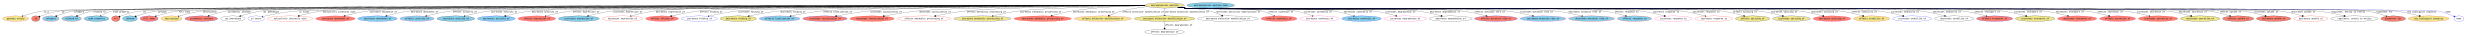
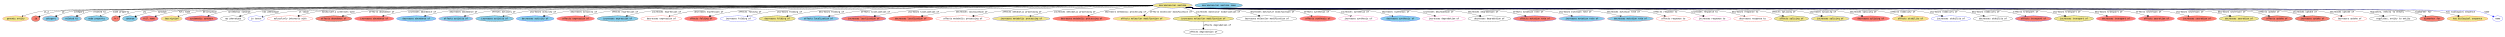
  digraph {
    fontname="JetBrains Mono"
    node [color=black fillcolor=salmon fontname="JetBrains Mono" style=filled]
    edge [arrowhead=box fontname="JetBrains Mono" color=black style=solid]
    n1 [color=blue fillcolor=khaki height=0.5 label="macromolecular machine" width=2.7701]
    "genomic entity" [color=deeppink fillcolor=khaki height=0.5 width=1.7475]
    id [height=0.5 width=0.75]
    category [color=red fillcolor=skyblue height=0.5 width=0.75]
    "related to" [color=red fillcolor=skyblue height=0.5 width=0.75]
    "node property" [fillcolor=skyblue height=0.5 width=0.75]
    iri [height=0.5 width=0.75]
    synonym [fillcolor=skyblue height=0.5 width=0.75]
    "full name" [color=blue height=0.5 width=0.75]
    description [color=deeppink fillcolor=khaki height=0.5 width=0.75]
    "systematic synonym" [color=blue height=0.5 width=0.75]
    "has phenotype" [fillcolor=white height=0.5 width=0.75]
    "in taxon" [color=blue fillcolor=white height=0.5 width=0.75]
    "molecularly interacts with" [color=red fillcolor=white height=0.5 width=0.75]
+   "affects abundance of" [height=0.5 width=0.75]
    "increases abundance of" [color=deeppink height=0.5 width=0.75]
    "decreases abundance of" [color=blue fillcolor=skyblue height=0.5 width=0.75]
    "affects activity of" [color=deeppink fillcolor=skyblue height=0.5 width=0.75]
    "increases activity of" [fillcolor=skyblue height=0.5 width=0.75]
    "decreases activity of" [color=blue fillcolor=skyblue height=0.5 width=0.75]
    "affects expression of" [color=deeppink height=0.5 width=0.75]
    "increases expression of" [fillcolor=skyblue height=0.5 width=0.75]
    "decreases expression of" [color=red fillcolor=white height=0.5 width=0.75]
    "affects folding of" [color=deeppink height=0.5 width=0.75]
    "increases folding of" [color=blue fillcolor=white height=0.5 width=0.75]
    "decreases folding of" [fillcolor=khaki height=0.5 width=0.75]
    "affects localization of" [color=deeppink fillcolor=skyblue height=0.5 width=0.75]
    "increases localization of" [color=blue height=0.5 width=0.75]
    "decreases localization of" [color=red height=0.5 width=0.75]
    "affects metabolic processing of" [color=red fillcolor=white height=0.5 width=0.75]
    "increases metabolic processing of" [color=blue fillcolor=khaki height=0.5 width=0.75]
    "decreases metabolic processing of" [color=red height=0.5 width=0.75]
    "affects molecular modification of" [color=deeppink fillcolor=khaki height=0.5 width=0.75]
    "increases molecular modification of" [fillcolor=khaki height=0.5 width=0.75]
    "decreases molecular modification of" [fillcolor=white height=0.5 width=0.75]
    "affects synthesis of" [color=deeppink height=0.5 width=0.75]
    "increases synthesis of" [color=deeppink fillcolor=white height=0.5 width=0.75]
    "decreases synthesis of" [color=blue fillcolor=skyblue height=0.5 width=0.75]
    "increases degradation of" [color=deeppink fillcolor=white height=0.5 width=0.75]
    "decreases degradation of" [fillcolor=white height=0.5 width=0.75]
    "affects mutation rate of" [color=blue height=0.5 width=0.75]
    "increases mutation rate of" [color=deeppink fillcolor=skyblue height=0.5 width=0.75]
    "decreases mutation rate of" [color=red fillcolor=skyblue height=0.5 width=0.75]
-   "affects response to" [color=red fillcolor=skyblue height=0.5 width=0.75]
+   "affects response to" [color=red fillcolor=white height=0.5 width=0.75]
    "increases response to" [color=deeppink fillcolor=white height=0.5 width=0.75]
    "decreases response to" [color=red fillcolor=white height=0.5 width=0.75]
    "affects splicing of" [fillcolor=khaki height=0.5 width=0.75]
    "increases splicing of" [color=blue fillcolor=khaki height=0.5 width=0.75]
    "decreases splicing of" [color=deeppink height=0.5 width=0.75]
    "affects stability of" [color=red fillcolor=khaki height=0.5 width=0.75]
    "increases stability of" [color=blue fillcolor=white height=0.5 width=0.75]
    "decreases stability of" [fillcolor=white height=0.5 width=0.75]
    "affects transport of" [color=blue height=0.5 width=0.75]
    "increases transport of" [fillcolor=khaki height=0.5 width=0.75]
    "decreases transport of" [color=deeppink height=0.5 width=0.75]
    "affects secretion of" [color=deeppink height=0.5 width=0.75]
    "increases secretion of" [color=red height=0.5 width=0.75]
    "decreases secretion of" [fillcolor=khaki height=0.5 width=0.75]
    "affects uptake of" [height=0.5 width=0.75]
    "increases uptake of" [height=0.5 width=0.75]
    "decreases uptake of" [color=red fillcolor=white height=0.5 width=0.75]
    "regulates, entity to entity" [fillcolor=white height=0.5 width=0.75]
    "biomarker for" [height=0.5 width=0.75]
    "has biological sequence" [color=red fillcolor=khaki height=0.5 width=0.75]
    name [color=blue fillcolor=white height=0.5 width=0.81271]
    "affects degradation of" [fillcolor=white height=0.5 width=0.75]
    "macromolecular machine name" [fillcolor=skyblue height=0.5 width=0.75]
    n1 -> "genomic entity" [arrowhead=tee label=is_a color="" style=""]
    n1 -> id [label=id]
    n1 -> category [label=category]
    n1 -> "related to" [label="related to"]
    n1 -> "node property" [arrowhead=tee label="node property"]
    n1 -> iri [label=iri]
    n1 -> synonym [label=synonym]
    n1 -> "full name" [arrowhead=diamond label="full name"]
    n1 -> description [arrowhead=tee label=description]
    n1 -> "systematic synonym" [arrowhead=diamond label="systematic synonym"]
    n1 -> "has phenotype" [arrowhead=diamond label="has phenotype"]
    n1 -> "in taxon" [arrowhead=tee label="in taxon"]
    n1 -> "molecularly interacts with" [label="molecularly interacts with"]
+   n1 -> "affects abundance of" [arrowhead=diamond label="affects abundance of"]
    n1 -> "increases abundance of" [arrowhead=diamond label="increases abundance of"]
    n1 -> "decreases abundance of" [arrowhead=diamond label="decreases abundance of"]
    n1 -> "affects activity of" [arrowhead=diamond label="affects activity of"]
    n1 -> "increases activity of" [arrowhead=tee label="increases activity of"]
    n1 -> "decreases activity of" [label="decreases activity of"]
    n1 -> "affects expression of" [arrowhead=tee label="affects expression of"]
    n1 -> "increases expression of" [arrowhead=diamond label="increases expression of"]
    n1 -> "decreases expression of" [arrowhead=tee label="decreases expression of"]
    n1 -> "affects folding of" [label="affects folding of"]
    n1 -> "increases folding of" [arrowhead=tee label="increases folding of"]
    n1 -> "decreases folding of" [arrowhead=diamond label="decreases folding of"]
    n1 -> "affects localization of" [arrowhead=diamond label="affects localization of"]
    n1 -> "increases localization of" [label="increases localization of"]
    n1 -> "decreases localization of" [label="decreases localization of"]
    n1 -> "affects metabolic processing of" [label="affects metabolic processing of"]
    n1 -> "increases metabolic processing of" [arrowhead=tee label="increases metabolic processing of"]
    n1 -> "decreases metabolic processing of" [arrowhead=diamond label="decreases metabolic processing of"]
    n1 -> "affects molecular modification of" [label="affects molecular modification of"]
    n1 -> "increases molecular modification of" [arrowhead=tee label="increases molecular modification of"]
    n1 -> "decreases molecular modification of" [label="decreases molecular modification of"]
    n1 -> "affects synthesis of" [arrowhead=tee label="affects synthesis of"]
    n1 -> "increases synthesis of" [arrowhead=tee label="increases synthesis of"]
    n1 -> "decreases synthesis of" [arrowhead=tee label="decreases synthesis of"]
    n1 -> "increases degradation of" [arrowhead=diamond label="increases degradation of"]
    n1 -> "decreases degradation of" [label="decreases degradation of"]
    n1 -> "affects mutation rate of" [arrowhead=diamond label="affects mutation rate of"]
    n1 -> "increases mutation rate of" [arrowhead=diamond label="increases mutation rate of"]
    n1 -> "decreases mutation rate of" [arrowhead=tee label="decreases mutation rate of"]
    n1 -> "affects response to" [arrowhead=diamond label="affects response to"]
    n1 -> "increases response to" [label="increases response to"]
    n1 -> "decreases response to" [arrowhead=tee label="decreases response to"]
    n1 -> "affects splicing of" [arrowhead=diamond label="affects splicing of"]
    n1 -> "increases splicing of" [label="increases splicing of"]
    n1 -> "decreases splicing of" [label="decreases splicing of"]
    n1 -> "affects stability of" [label="affects stability of"]
    n1 -> "increases stability of" [label="increases stability of"]
    n1 -> "decreases stability of" [arrowhead=diamond label="decreases stability of"]
    n1 -> "affects transport of" [arrowhead=tee label="affects transport of"]
    n1 -> "increases transport of" [label="increases transport of"]
    n1 -> "decreases transport of" [arrowhead=diamond label="decreases transport of"]
    n1 -> "affects secretion of" [label="affects secretion of"]
    n1 -> "increases secretion of" [arrowhead=tee label="increases secretion of"]
    n1 -> "decreases secretion of" [label="decreases secretion of"]
    n1 -> "affects uptake of" [arrowhead=diamond label="affects uptake of"]
    n1 -> "increases uptake of" [label="increases uptake of"]
    n1 -> "decreases uptake of" [label="decreases uptake of"]
    n1 -> "regulates, entity to entity" [label="regulates, entity to entity"]
    n1 -> "biomarker for" [arrowhead=tee label="biomarker for"]
    n1 -> "has biological sequence" [label="has biological sequence"]
    n1 -> name [arrowhead=diamond color=blue label=name]
    "increases molecular modification of" -> "affects degradation of" [label="affects degradation of"]
  }
